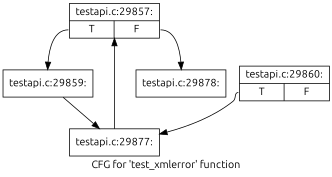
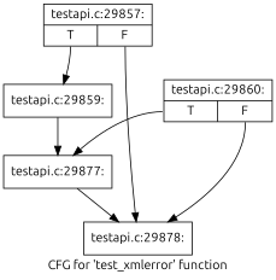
  digraph {
    fontname=Ubuntu
    label="CFG for 'test_xmlerror' function"
    node [fontname=Ubuntu shape=record]
    edge [fontname=Ubuntu]
    n1 [label="{testapi.c:29857:|{<s0>T|<s1>F}}"]
    n2 [label="{testapi.c:29859:}"]
    n3 [label="{testapi.c:29878:}"]
    n4 [label="{testapi.c:29877:}"]
    n5 [label="{testapi.c:29860:|{<s0>T|<s1>F}}"]
    n1 -> n2 [tailport=s0]
    n1 -> n3 [tailport=s1]
    n2 -> n4
-   n4 -> n1
+   n4 -> n3
+   n5 -> n3 [tailport=s1]
    n5 -> n4 [tailport=s0]
  }
